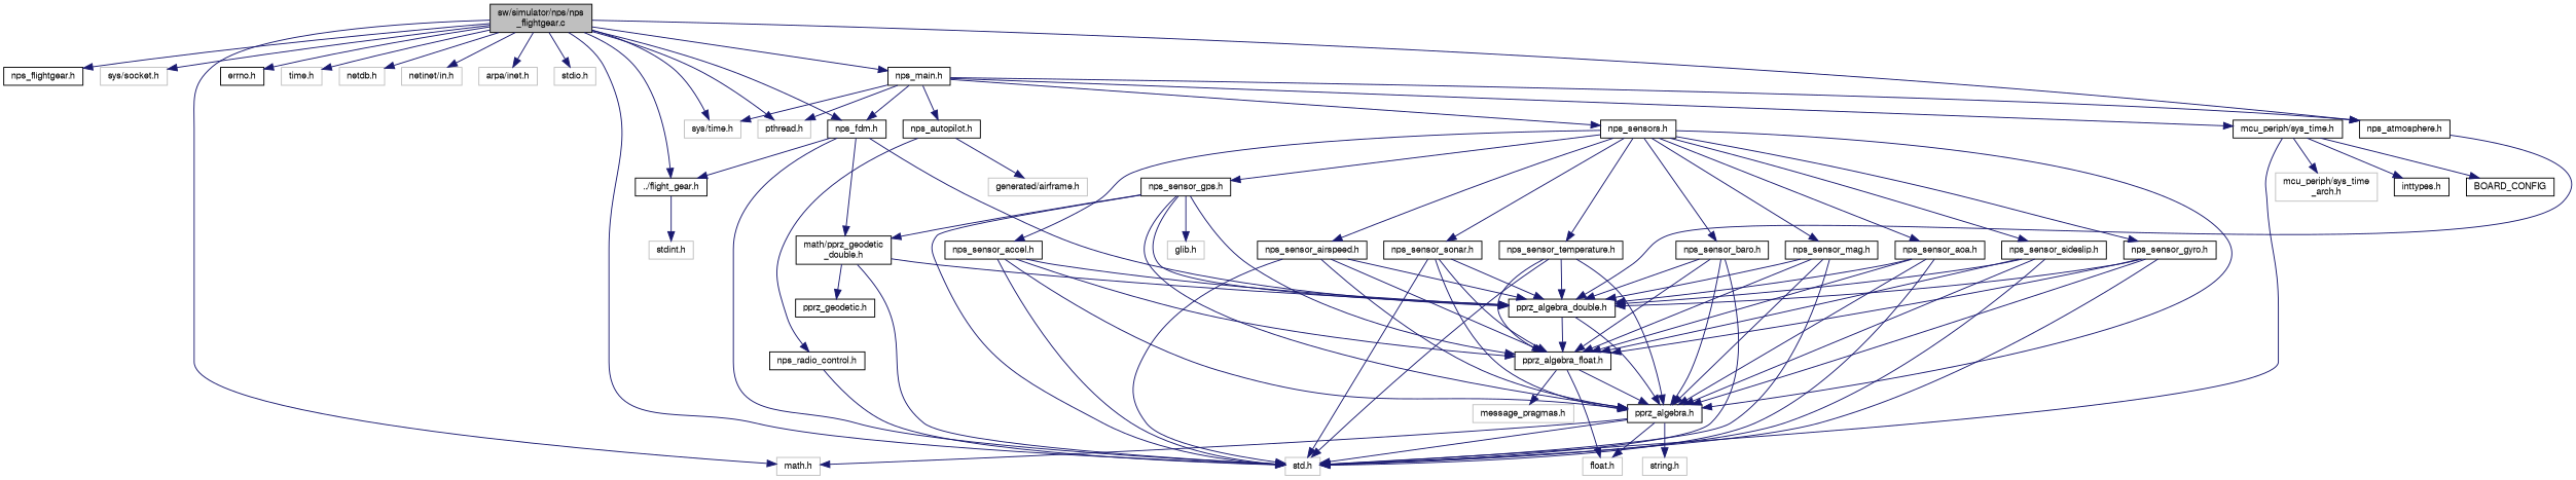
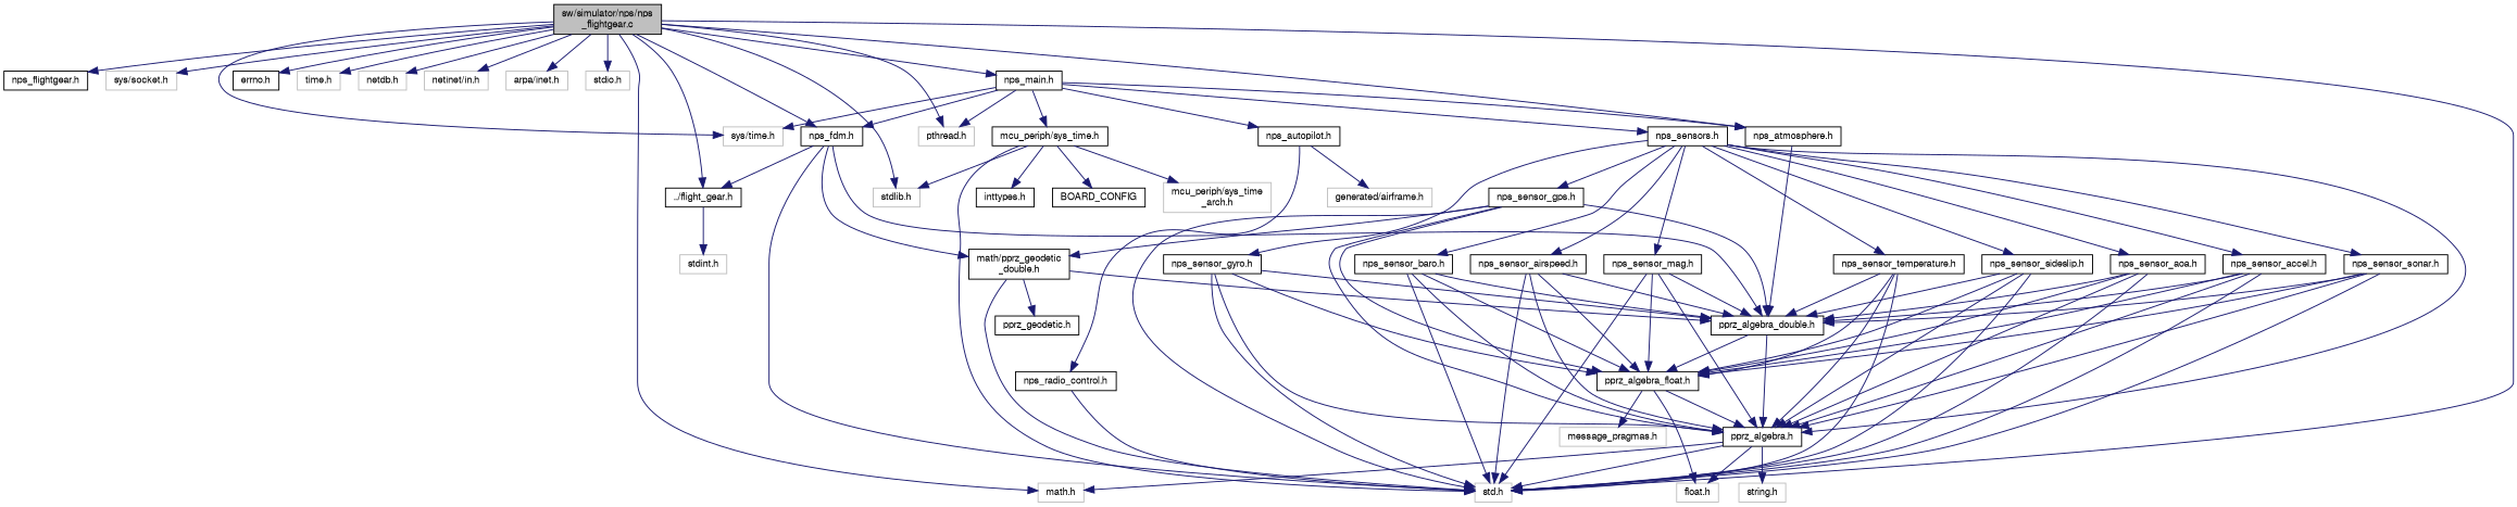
  digraph {
    node [color=black fillcolor=white fontname=FreeSans fontsize=10 shape=record style=filled]
    edge [color=midnightblue fontname=FreeSans fontsize=10 labelfontname=FreeSans labelfontsize=10 style=solid]
    n1 [fillcolor=grey75 fontcolor=black height=0.2 label="sw/simulator/nps/nps\l_flightgear.c" width=0.4]
    n2 [height=0.2 label="nps_flightgear.h" width=0.4]
    n3 [color=grey75 height=0.2 label="sys/socket.h" width=0.4]
    n4 [color=grey75 height=0.2 label="sys/time.h" width=0.4]
    n5 [height=0.2 label="errno.h" width=0.4]
    n6 [color=grey75 height=0.2 label="time.h" width=0.4]
    n7 [color=grey75 height=0.2 label="netdb.h" width=0.4]
    n8 [color=grey75 height=0.2 label="netinet/in.h" width=0.4]
    n9 [color=grey75 height=0.2 label="arpa/inet.h" width=0.4]
    n10 [color=grey75 height=0.2 label="stdio.h" width=0.4]
    n11 [color=grey75 height=0.2 label="math.h" width=0.4]
+   n12 [color=grey75 height=0.2 label="stdlib.h" width=0.4]
    n13 [color=grey75 height=0.2 label="pthread.h" width=0.4]
    n14 [color=grey75 height=0.2 label="std.h" width=0.4]
    n15 [height=0.2 label="../flight_gear.h" width=0.4]
    n16 [height=0.2 label="nps_main.h" width=0.4]
    n17 [height=0.2 label="nps_fdm.h" width=0.4]
    n18 [height=0.2 label="nps_atmosphere.h" width=0.4]
    n19 [color=grey75 height=0.2 label="stdint.h" width=0.4]
    n20 [height=0.2 label="mcu_periph/sys_time.h" width=0.4]
    n21 [height=0.2 label="nps_sensors.h" width=0.4]
    n22 [height=0.2 label="nps_autopilot.h" width=0.4]
    n23 [height=0.2 label="math/pprz_geodetic\l_double.h" width=0.4]
    n24 [height=0.2 label="pprz_algebra_double.h" width=0.4]
    n25 [height=0.2 label="inttypes.h" width=0.4]
    n26 [height=0.2 label=BOARD_CONFIG width=0.4]
    n27 [color=grey75 height=0.2 label="mcu_periph/sys_time\l_arch.h" width=0.4]
    n28 [height=0.2 label="pprz_algebra.h" width=0.4]
    n29 [height=0.2 label="nps_sensor_gyro.h" width=0.4]
    n30 [height=0.2 label="nps_sensor_accel.h" width=0.4]
    n31 [height=0.2 label="nps_sensor_mag.h" width=0.4]
    n32 [height=0.2 label="nps_sensor_baro.h" width=0.4]
    n33 [height=0.2 label="nps_sensor_gps.h" width=0.4]
    n34 [height=0.2 label="nps_sensor_sonar.h" width=0.4]
    n35 [height=0.2 label="nps_sensor_airspeed.h" width=0.4]
    n36 [height=0.2 label="nps_sensor_temperature.h" width=0.4]
    n37 [height=0.2 label="nps_sensor_aoa.h" width=0.4]
    n38 [height=0.2 label="nps_sensor_sideslip.h" width=0.4]
    n39 [color=grey75 height=0.2 label="generated/airframe.h" width=0.4]
    n40 [height=0.2 label="nps_radio_control.h" width=0.4]
    n41 [height=0.2 label="pprz_geodetic.h" width=0.4]
    n42 [height=0.2 label="pprz_algebra_float.h" width=0.4]
    n43 [color=grey75 height=0.2 label="float.h" width=0.4]
    n44 [color=grey75 height=0.2 label="string.h" width=0.4]
    n45 [color=grey75 height=0.2 label="message_pragmas.h" width=0.4]
-   n46 [color=grey75 height=0.2 label="glib.h" width=0.4]
    n1 -> n2
    n1 -> n3
    n1 -> n4
    n1 -> n5
    n1 -> n6
    n1 -> n7
    n1 -> n8
    n1 -> n9
    n1 -> n10
    n1 -> n11
+   n1 -> n12
    n1 -> n13
    n1 -> n14
    n1 -> n15
    n1 -> n16
    n1 -> n17
    n1 -> n18
    n15 -> n19
    n16 -> n4
    n16 -> n13
    n16 -> n17
    n16 -> n18
    n16 -> n20
    n16 -> n21
    n16 -> n22
    n17 -> n14
    n17 -> n15
    n17 -> n23
    n17 -> n24
    n18 -> n24
+   n20 -> n12
    n20 -> n14
    n20 -> n25
    n20 -> n26
    n20 -> n27
    n21 -> n28
    n21 -> n29
    n21 -> n30
    n21 -> n31
    n21 -> n32
    n21 -> n33
    n21 -> n34
    n21 -> n35
    n21 -> n36
    n21 -> n37
    n21 -> n38
    n22 -> n39
    n22 -> n40
    n23 -> n14
    n23 -> n24
    n23 -> n41
    n24 -> n28
    n24 -> n42
    n28 -> n11
    n28 -> n14
    n28 -> n43
    n28 -> n44
    n29 -> n14
    n29 -> n24
    n29 -> n28
    n29 -> n42
    n30 -> n14
    n30 -> n24
    n30 -> n28
    n30 -> n42
    n31 -> n14
    n31 -> n24
    n31 -> n28
    n31 -> n42
    n32 -> n14
    n32 -> n24
    n32 -> n28
    n32 -> n42
    n33 -> n14
    n33 -> n23
    n33 -> n24
    n33 -> n28
    n33 -> n42
-   n33 -> n46
    n34 -> n14
    n34 -> n24
    n34 -> n28
    n34 -> n42
    n35 -> n14
    n35 -> n24
    n35 -> n28
    n35 -> n42
    n36 -> n14
    n36 -> n24
    n36 -> n28
    n36 -> n42
    n37 -> n14
    n37 -> n24
    n37 -> n28
    n37 -> n42
    n38 -> n14
    n38 -> n24
    n38 -> n28
    n38 -> n42
    n40 -> n14
    n42 -> n28
    n42 -> n43
    n42 -> n45
  }
